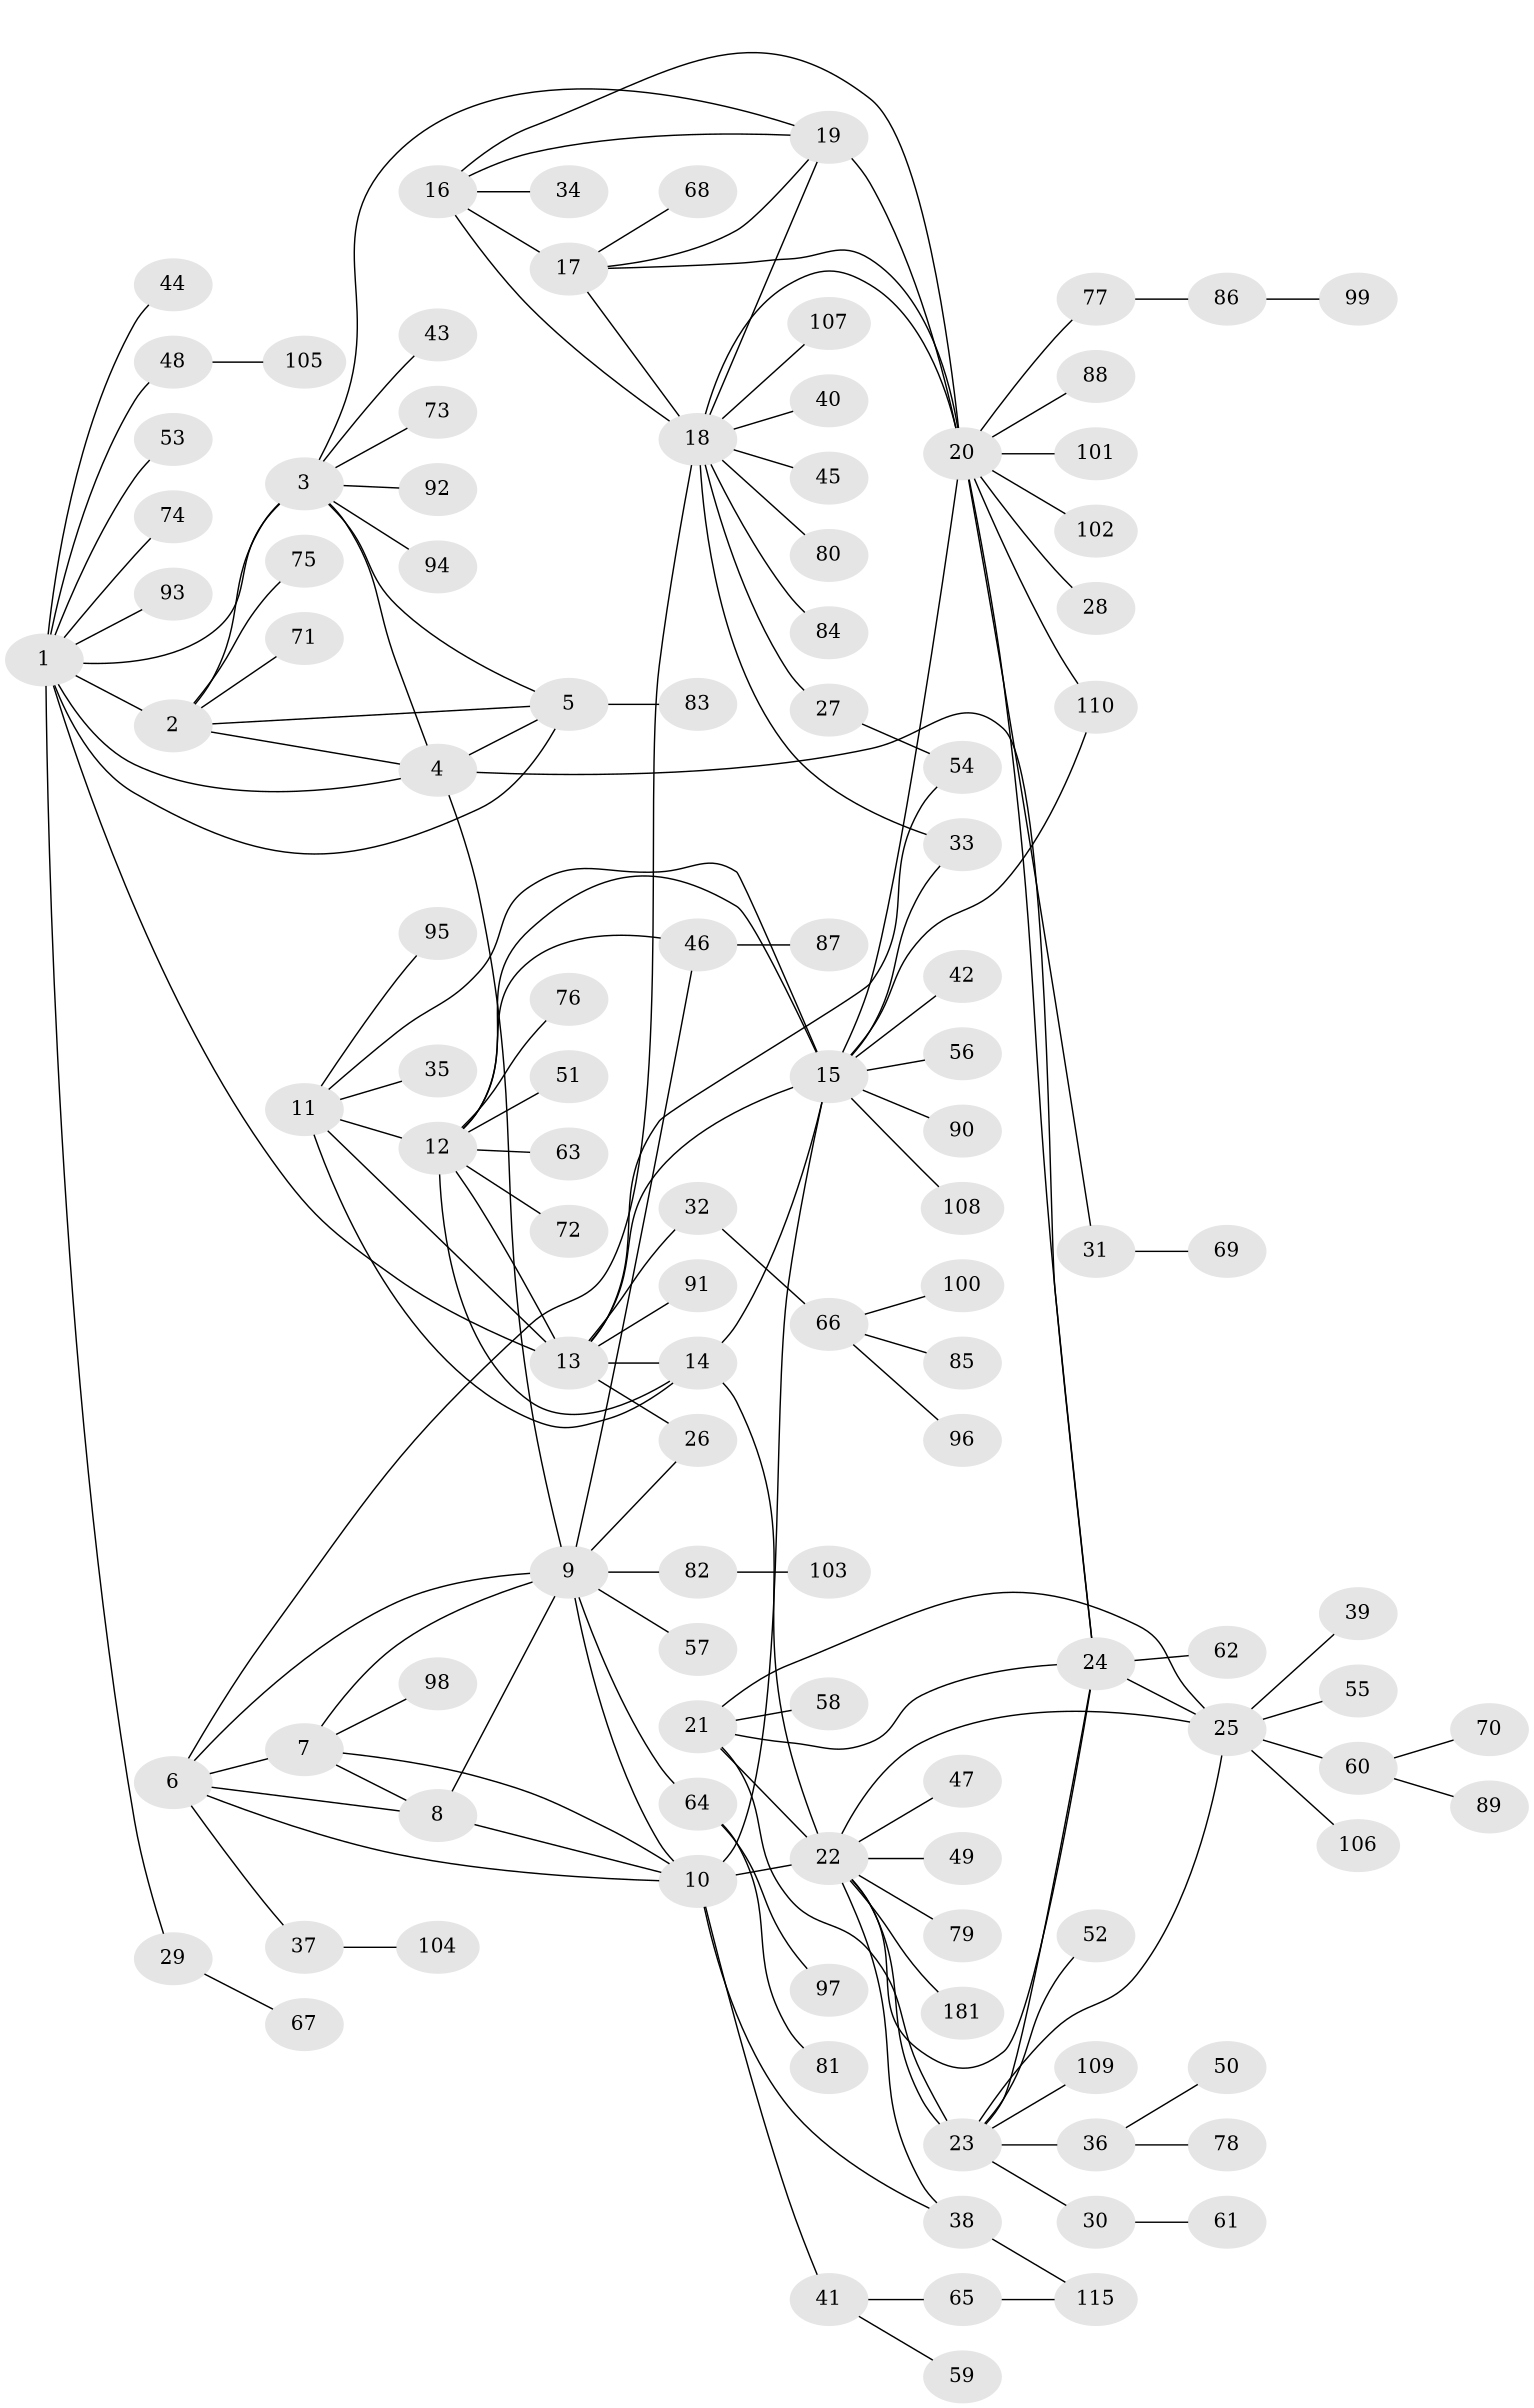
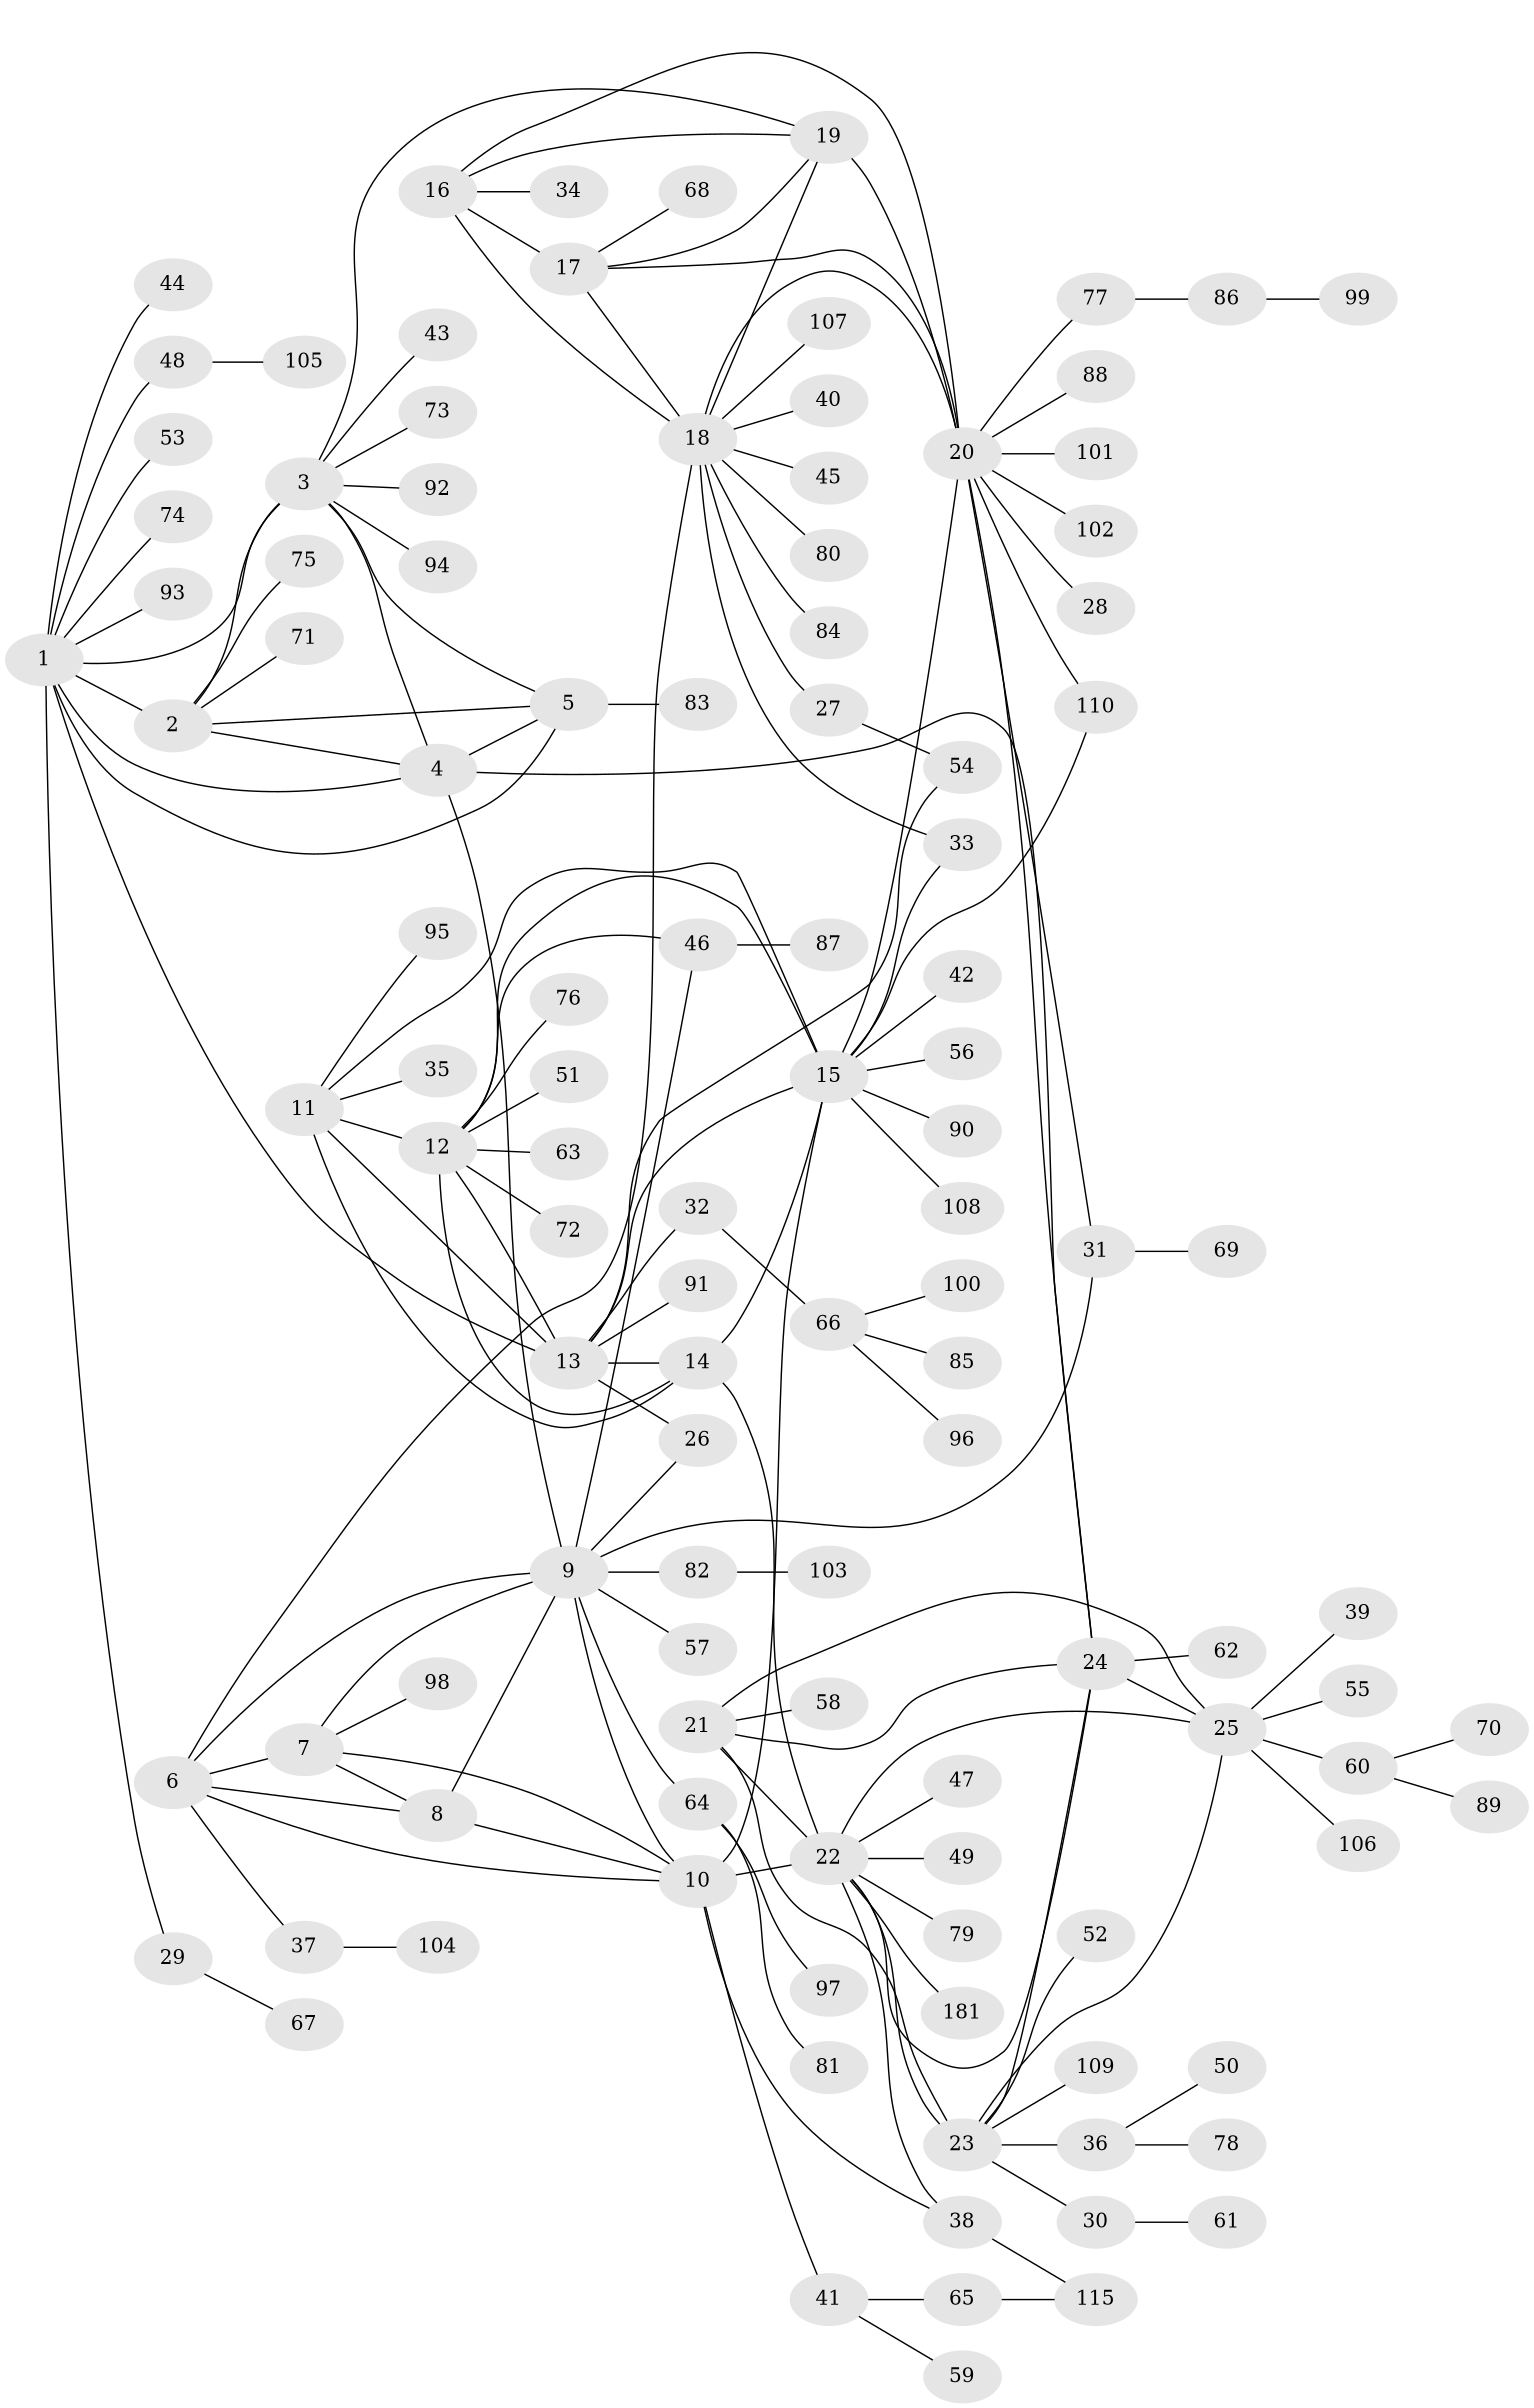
  graph {
    rankdir=LR
    node [color=gray90 style=filled]
    1
    2
    3
    4
    5
    13
    29
    44
    48
    53
    74
    93
    71
    75
    19
    43
    73
    92
    94
    9
    24
    83
    26
    15
    14
    32
    54
    91
    67
    105
    20
    10
    31
    46
    57
    64
    82
    25
    62
    6
    7
    8
    18
    37
    98
    22
    38
    41
    33
    27
    40
    45
    80
    84
    107
    104
    69
    87
    81
    97
    103
    42
    56
    90
    108
    110
    23
    47
    49
    79
    n71 [label=181]
    n72 [label=115]
    59
    65
    11
    12
    35
    95
    51
    63
    72
    76
    66
    28
    77
    88
    101
    102
    16
    17
    34
    68
    86
    21
    58
    30
    36
    52
    109
    39
    55
    60
    106
    61
    50
    78
    70
    89
    85
    96
    100
    99
    1 -- 2
    1 -- 3
    1 -- 4
    1 -- 5
    1 -- 13
    1 -- 29
    1 -- 44
    1 -- 48
    1 -- 53
    1 -- 74
    1 -- 93
    2 -- 3
    2 -- 4
    2 -- 5
    2 -- 71
    2 -- 75
    3 -- 4
    3 -- 5
    3 -- 19
    3 -- 43
    3 -- 73
    3 -- 92
    3 -- 94
    4 -- 5
    4 -- 9
    4 -- 24
    5 -- 83
    13 -- 26
    13 -- 15
    13 -- 14
    13 -- 32
    13 -- 54
    13 -- 91
    29 -- 67
    48 -- 105
    19 -- 20
    9 -- 26
    9 -- 10
+   9 -- 31
    9 -- 46
    9 -- 57
    9 -- 64
    9 -- 82
    24 -- 25
    24 -- 62
    15 -- 20
    15 -- 33
    15 -- 42
    15 -- 56
    15 -- 90
    15 -- 108
    15 -- 110
    14 -- 15
    14 -- 22
    32 -- 66
    20 -- 24
    20 -- 31
    20 -- 110
    20 -- 28
    20 -- 77
    20 -- 88
    20 -- 101
    20 -- 102
    10 -- 15
    10 -- 22
    10 -- 38
    10 -- 41
    31 -- 69
    46 -- 87
    64 -- 81
    64 -- 97
    82 -- 103
    25 -- 39
    25 -- 55
    25 -- 60
    25 -- 106
    6 -- 9
    6 -- 10
    6 -- 7
    6 -- 8
    6 -- 18
    6 -- 37
    7 -- 9
    7 -- 10
    7 -- 8
    7 -- 98
    8 -- 9
    8 -- 10
    18 -- 19
    18 -- 20
    18 -- 33
    18 -- 27
    18 -- 40
    18 -- 45
    18 -- 80
    18 -- 84
    18 -- 107
    37 -- 104
    22 -- 24
    22 -- 25
    22 -- 38
    22 -- 23
    22 -- 47
    22 -- 49
    22 -- 79
    22 -- n71
    38 -- n72
    41 -- 59
    41 -- 65
    27 -- 54
    23 -- 24
    23 -- 25
    23 -- 30
    23 -- 36
    23 -- 52
    23 -- 109
    65 -- n72
    11 -- 13
    11 -- 15
    11 -- 14
    11 -- 12
    11 -- 35
    11 -- 95
    12 -- 13
    12 -- 15
    12 -- 14
    12 -- 46
    12 -- 51
    12 -- 63
    12 -- 72
    12 -- 76
    66 -- 85
    66 -- 96
    66 -- 100
    77 -- 86
    16 -- 19
    16 -- 20
    16 -- 18
    16 -- 17
    16 -- 34
    17 -- 19
    17 -- 20
    17 -- 18
    17 -- 68
    86 -- 99
    21 -- 24
    21 -- 25
    21 -- 22
    21 -- 23
    21 -- 58
    30 -- 61
    36 -- 50
    36 -- 78
    60 -- 70
    60 -- 89
  }
